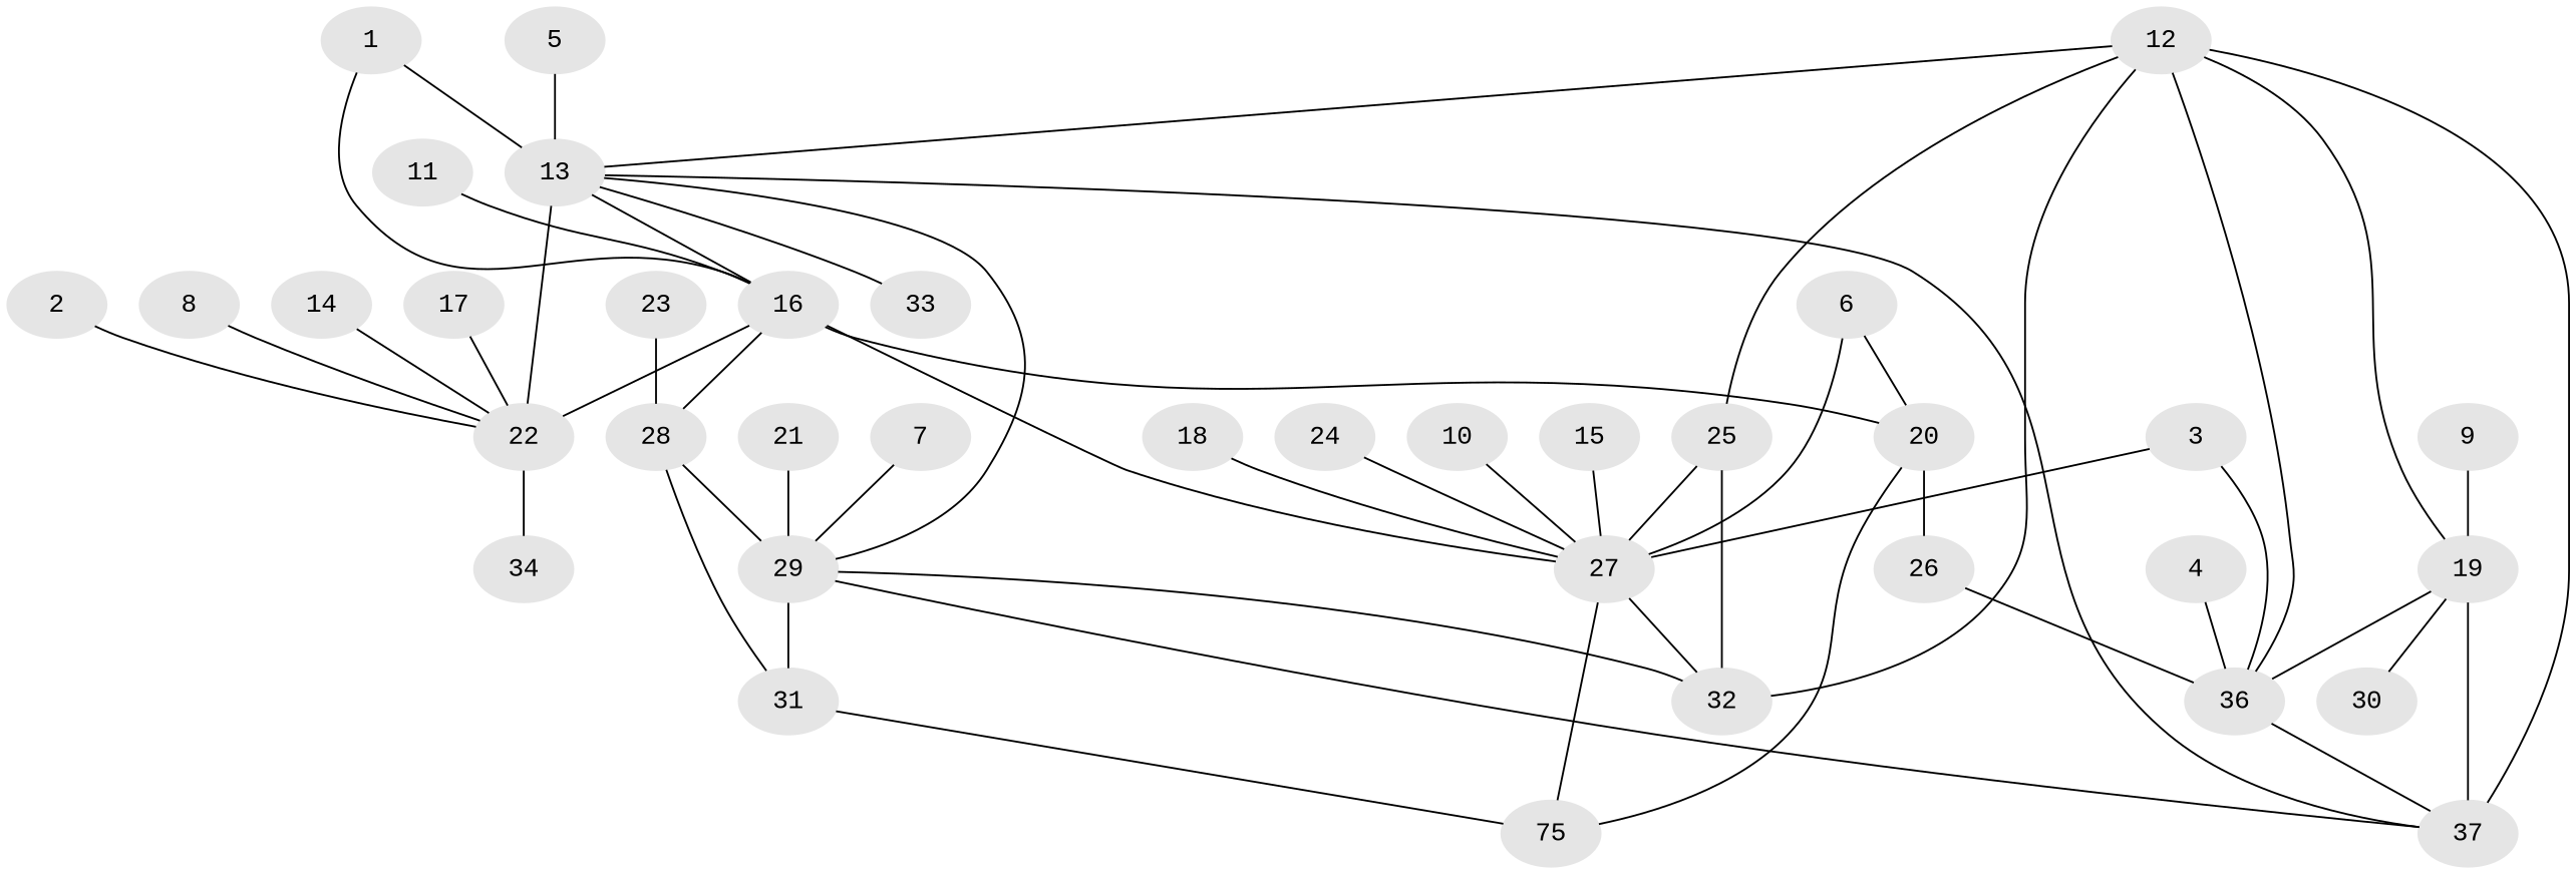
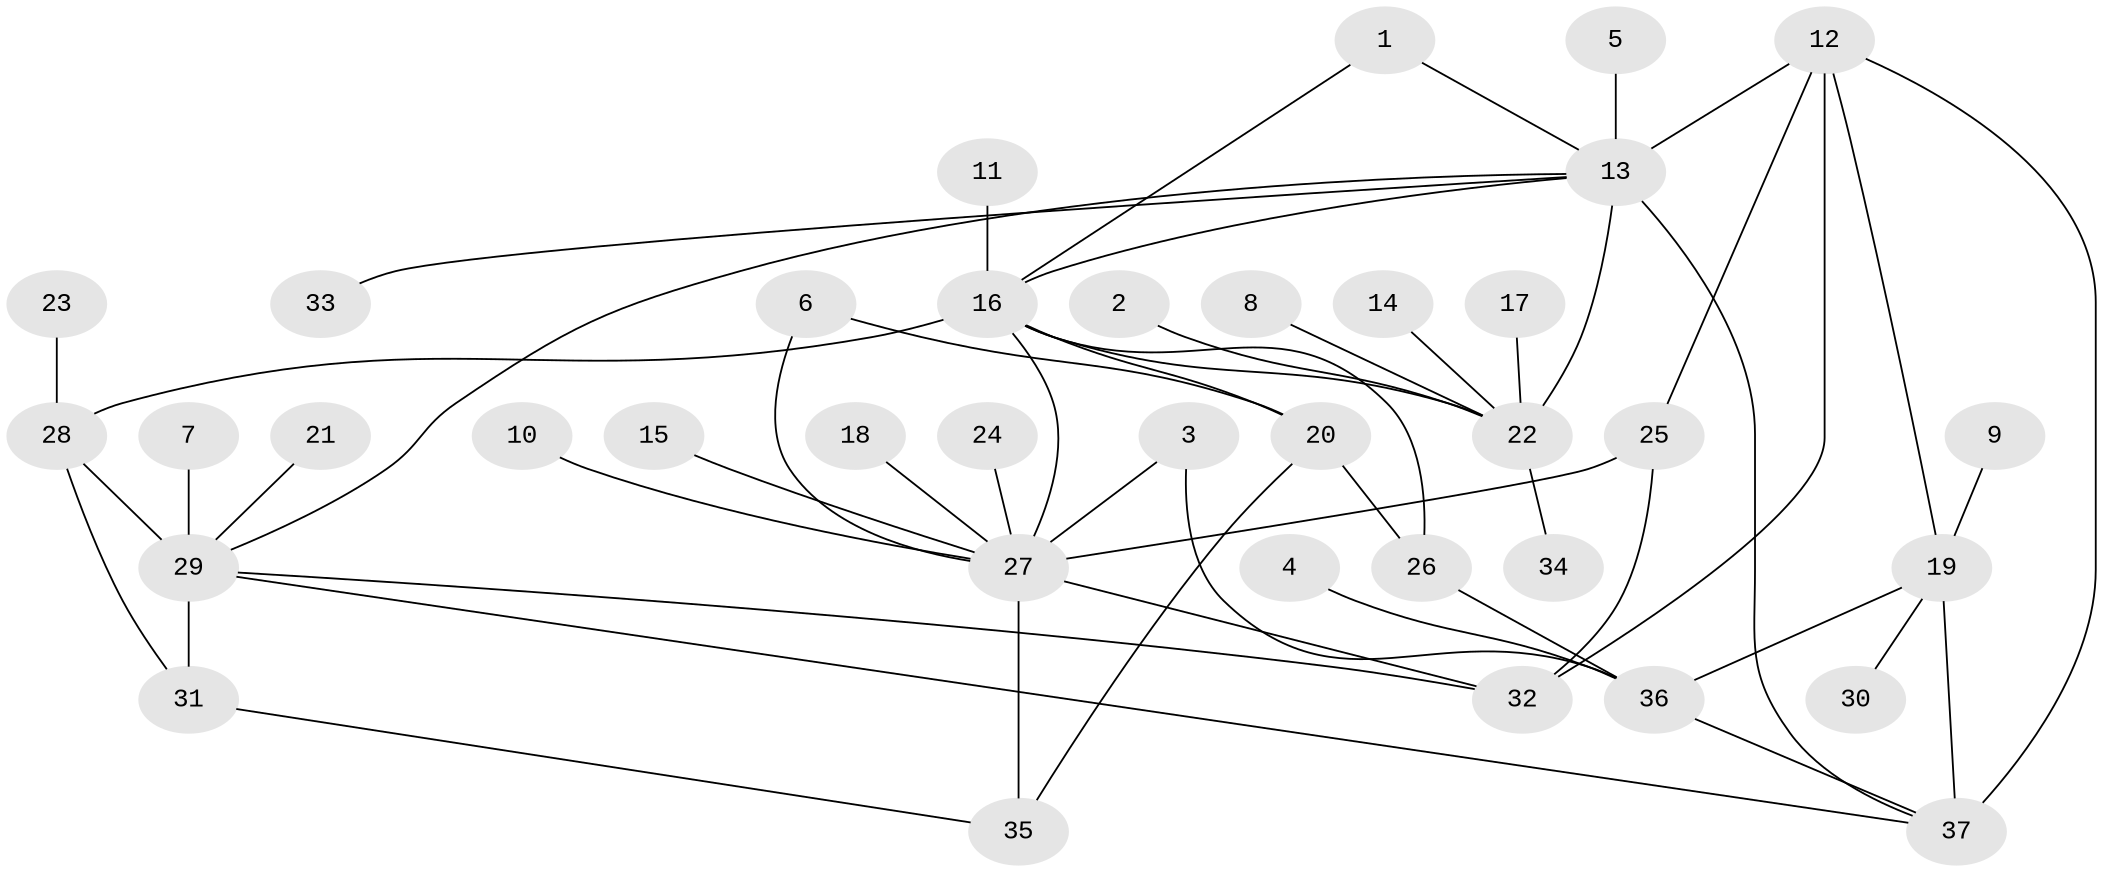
  graph {
    fontname="Liberation Mono"
    node [color=gray90 fontname="Liberation Mono" style=filled]
    edge [fontname="Liberation Mono" weight=1.0]
    1
    13
    16
    22
    29
    37
    33
    27
    20
    26
    28
    2
    34
    3
    36
    32
-   35 [label=75]
+   35
    4
    5
    6
    7
    31
    8
    9
    19
    30
    10
    11
    12
    25
    14
    15
    17
    18
    21
    23
    24
    1 -- 13
    1 -- 16
    13 -- 16
    13 -- 22 [weight=8.0]
    13 -- 29
    13 -- 37
    13 -- 33
    16 -- 22
    16 -- 27
    16 -- 20 [weight=6.0]
+   16 -- 26 [weight=2.0]
    16 -- 28
    22 -- 34
    29 -- 37
    29 -- 32
    29 -- 31 [weight=4.0]
    27 -- 32 [weight=3.0]
    27 -- 35
    20 -- 26 [weight=3.0]
    20 -- 35
    26 -- 36
    28 -- 29 [weight=4.0]
    28 -- 31
    2 -- 22
    3 -- 27
    3 -- 36
    36 -- 37 [weight=2.0]
    4 -- 36
    5 -- 13
    6 -- 27
    6 -- 20
    7 -- 29
    31 -- 35
    8 -- 22
    9 -- 19
    19 -- 37 [weight=4.0]
    19 -- 36 [weight=2.0]
    19 -- 30
    10 -- 27
    11 -- 16
    12 -- 13
    12 -- 37 [weight=2.0]
-   12 -- 36
    12 -- 32 [weight=3.0]
    12 -- 19 [weight=2.0]
    12 -- 25
    25 -- 27
    25 -- 32 [weight=3.0]
    14 -- 22
    15 -- 27
    17 -- 22
    18 -- 27
    21 -- 29
    23 -- 28
    24 -- 27
  }
